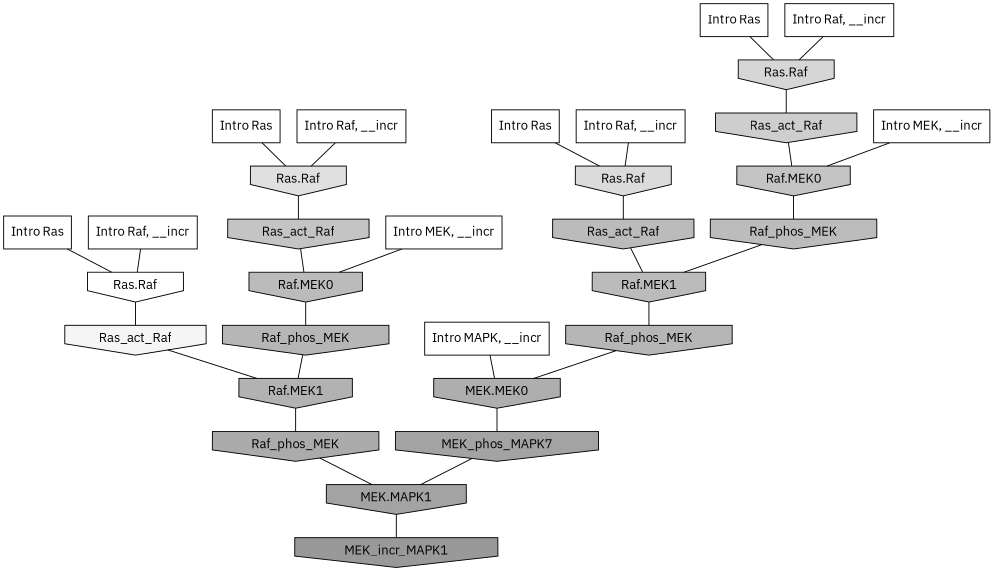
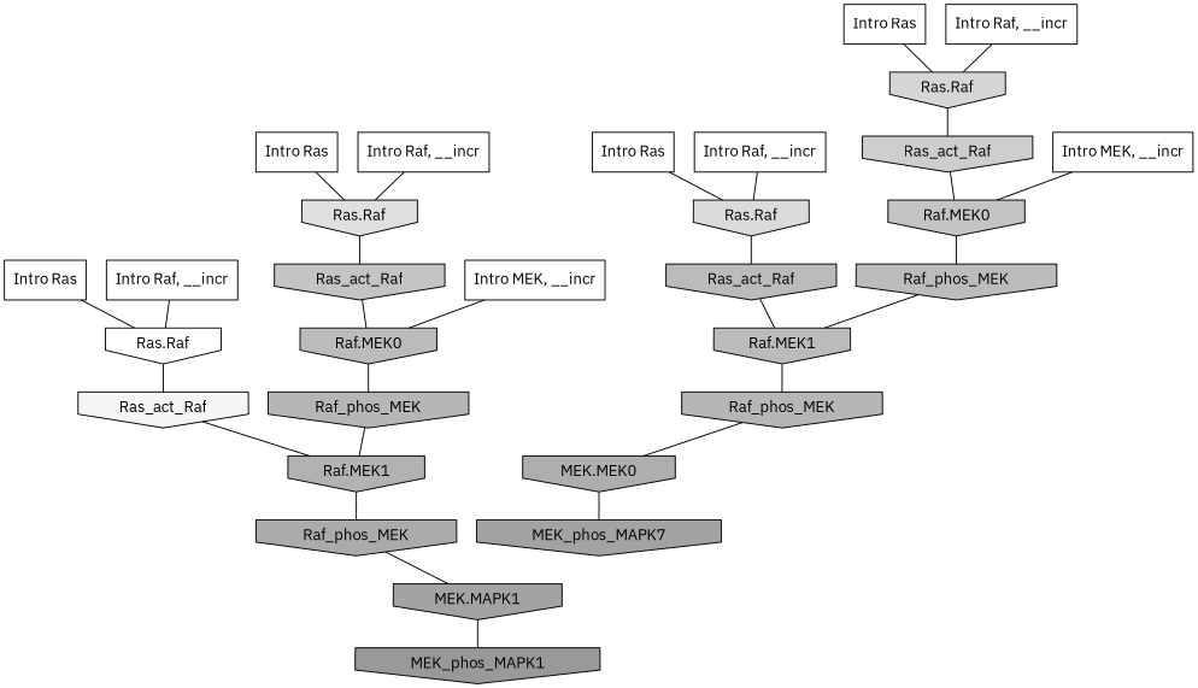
  digraph {
    fontname="IBM Plex Sans"
    rankdir=TB
    ranksep=0.30
    node [fillcolor="0.000 0.000 1.000" fontname="IBM Plex Sans" shape=invhouse style=filled]
    edge [color="0.000 0.000 0.000" dir=none fontname="IBM Plex Sans"]
    n1 [label="Intro Ras" shape=rectangle]
    n2 [label="Ras.Raf"]
    n3 [fillcolor="0.000 0.000 0.959" label=Ras_act_Raf]
    n4 [label="Intro Ras" shape=rectangle]
    n5 [fillcolor="0.000 0.000 0.839" label="Ras.Raf"]
    n6 [fillcolor="0.000 0.000 0.807" label=Ras_act_Raf]
    n7 [label="Intro Ras" shape=rectangle]
    n8 [fillcolor="0.000 0.000 0.877" label="Ras.Raf"]
    n9 [fillcolor="0.000 0.000 0.768" label=Ras_act_Raf]
    n10 [label="Intro Ras" shape=rectangle]
    n11 [fillcolor="0.000 0.000 0.858" label="Ras.Raf"]
    n12 [fillcolor="0.000 0.000 0.731" label=Ras_act_Raf]
    n13 [label="Intro Raf, __incr" shape=rectangle]
    n14 [label="Intro Raf, __incr" shape=rectangle]
    n15 [label="Intro Raf, __incr" shape=rectangle]
    n16 [label="Intro Raf, __incr" shape=rectangle]
    n17 [label="Intro MEK, __incr" shape=rectangle]
    n18 [fillcolor="0.000 0.000 0.769" label="Raf.MEK0"]
    n19 [fillcolor="0.000 0.000 0.736" label=Raf_phos_MEK]
    n20 [label="Intro MEK, __incr" shape=rectangle]
    n21 [fillcolor="0.000 0.000 0.734" label="Raf.MEK0"]
    n22 [fillcolor="0.000 0.000 0.712" label=Raf_phos_MEK]
-   n23 [label="Intro MAPK, __incr" shape=rectangle]
    n24 [fillcolor="0.000 0.000 0.680" label="MEK.MEK0"]
    n25 [fillcolor="0.000 0.000 0.639" label=MEK_phos_MAPK7]
    n26 [fillcolor="0.000 0.000 0.696" label="Raf.MEK1"]
    n27 [fillcolor="0.000 0.000 0.668" label=Raf_phos_MEK]
    n28 [fillcolor="0.000 0.000 0.731" label="Raf.MEK1"]
    n29 [fillcolor="0.000 0.000 0.714" label=Raf_phos_MEK]
    n30 [fillcolor="0.000 0.000 0.639" label="MEK.MAPK1"]
-   n31 [fillcolor="0.000 0.000 0.600" label=MEK_incr_MAPK1]
+   n31 [fillcolor="0.000 0.000 0.600" label=MEK_phos_MAPK1]
    n1 -> n2
    n2 -> n3
    n3 -> n26
    n4 -> n5
    n5 -> n6
    n6 -> n18
    n7 -> n8
    n8 -> n9
    n9 -> n21
    n10 -> n11
    n11 -> n12
    n12 -> n28
    n13 -> n11
    n14 -> n2
    n15 -> n5
    n16 -> n8
    n17 -> n18
    n18 -> n19
    n19 -> n28
    n20 -> n21
    n21 -> n22
    n22 -> n26
-   n23 -> n24
    n24 -> n25
-   n25 -> n30
    n26 -> n27
    n27 -> n30
    n28 -> n29
    n29 -> n24
    n30 -> n31
  }
